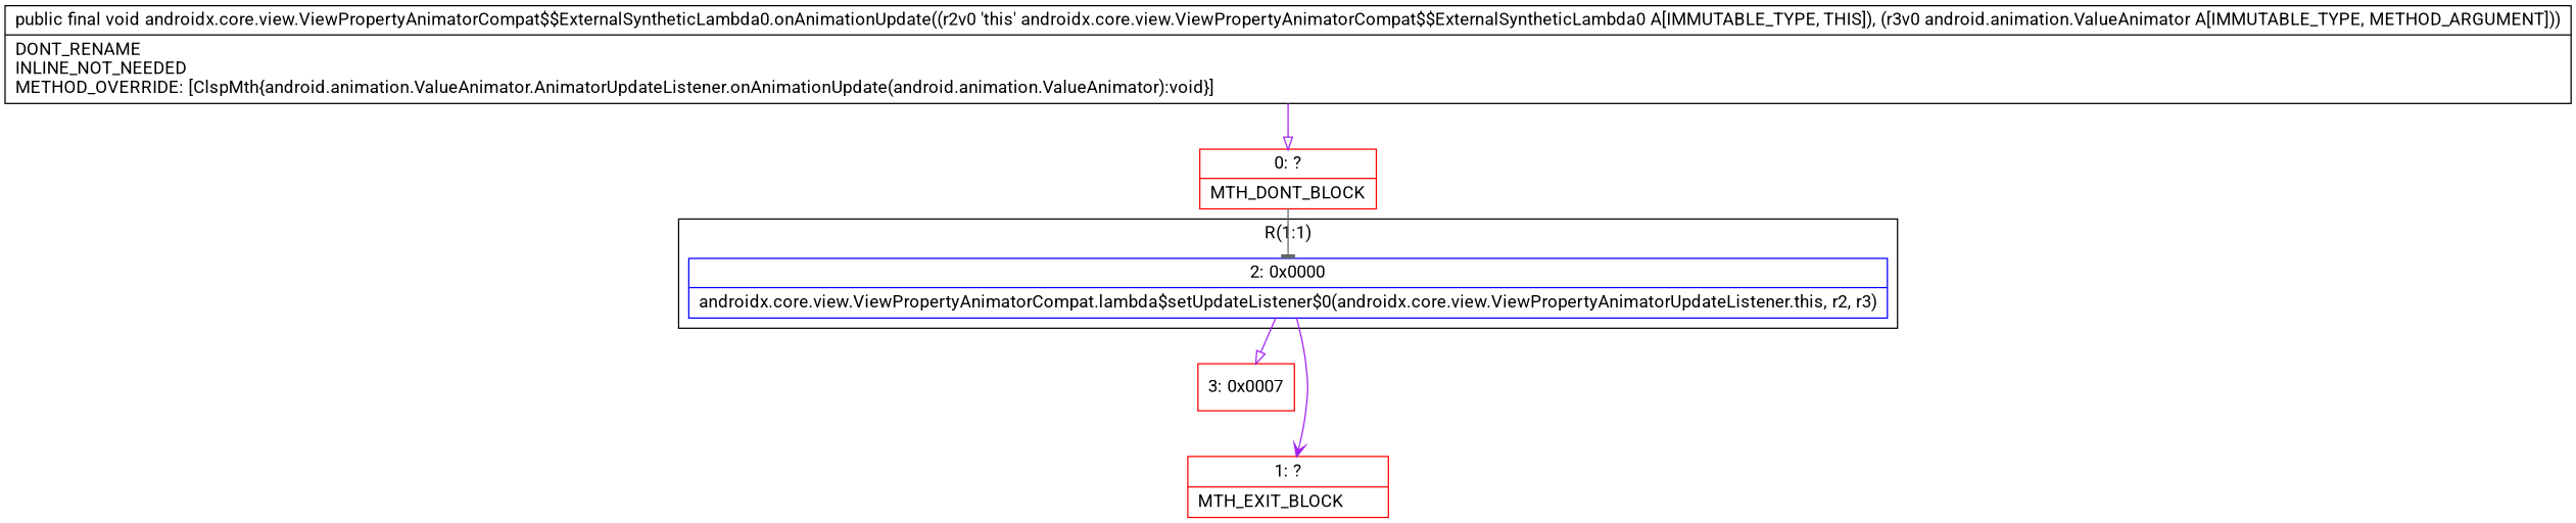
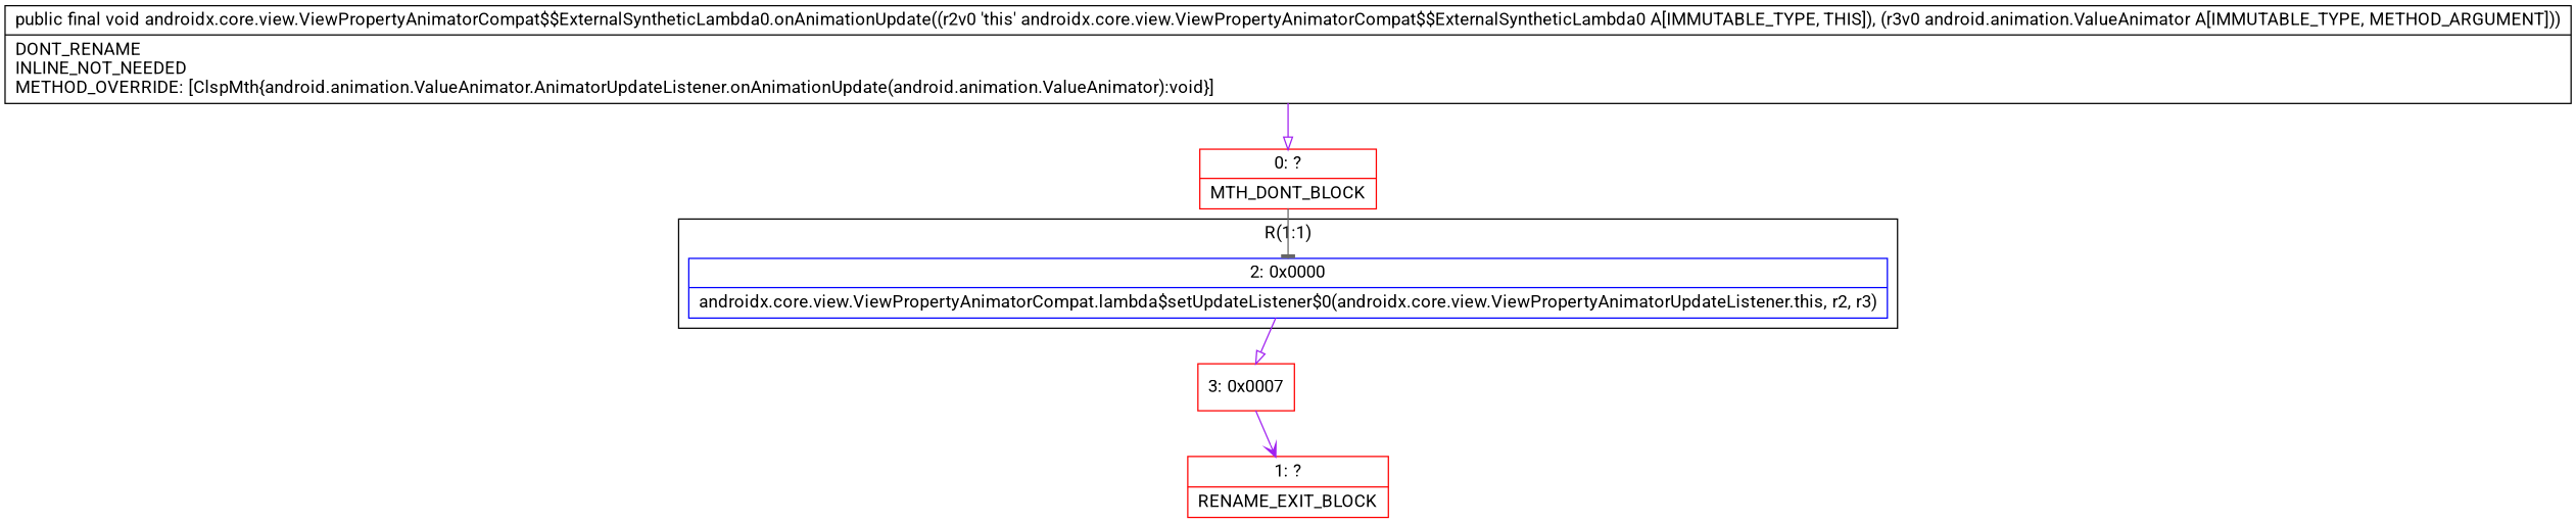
  digraph {
    fontname=Roboto
    node [color=red fontname=Roboto shape=record]
    edge [arrowhead=onormal color=purple fontname=Roboto]
    n1 [color=blue label="{2\:\ 0x0000|androidx.core.view.ViewPropertyAnimatorCompat.lambda$setUpdateListener$0(androidx.core.view.ViewPropertyAnimatorUpdateListener.this, r2, r3)\l}"]
    n2 [label="{3\:\ 0x0007}"]
-   n3 [label="{1\:\ ?|MTH_EXIT_BLOCK\l}"]
+   n3 [label="{1\:\ ?|RENAME_EXIT_BLOCK\l}"]
    n4 [label="{0\:\ ?|MTH_DONT_BLOCK\l}"]
    n5 [label="{public final void androidx.core.view.ViewPropertyAnimatorCompat$$ExternalSyntheticLambda0.onAnimationUpdate((r2v0 'this' androidx.core.view.ViewPropertyAnimatorCompat$$ExternalSyntheticLambda0 A[IMMUTABLE_TYPE, THIS]), (r3v0 android.animation.ValueAnimator A[IMMUTABLE_TYPE, METHOD_ARGUMENT]))  | DONT_RENAME\lINLINE_NOT_NEEDED\lMETHOD_OVERRIDE: [ClspMth\{android.animation.ValueAnimator.AnimatorUpdateListener.onAnimationUpdate(android.animation.ValueAnimator):void\}]\l}" color=""]
    subgraph cluster_1 {
      label="R(1:1)"
      n1
    }
    n1 -> n2
-   n1 -> n3 [arrowhead=vee]
+   n2 -> n3 [arrowhead=vee]
    n4 -> n1 [arrowhead=tee color=gray40]
    n5 -> n4
  }
